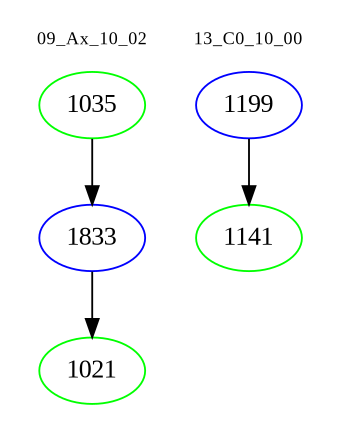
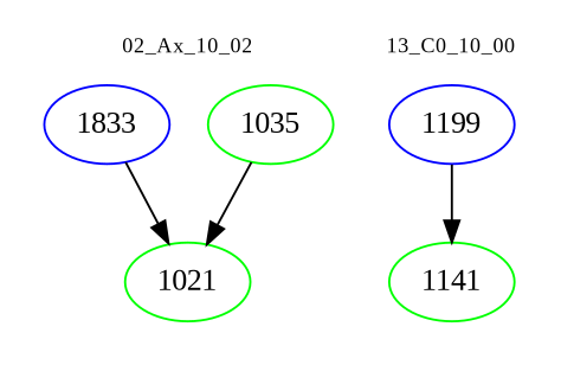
  digraph {
    fontname="Liberation Serif"
    node [color=green fontname="Liberation Serif"]
    edge [color=black fontname="Liberation Serif"]
    n1 [label=1035]
    n2 [color=blue label=1833]
    n3 [label=1021]
    n4 [color=blue label=1199]
    n5 [label=1141]
    subgraph cluster_1 {
      color=white
      fontsize=10
-     label="09_Ax_10_02"
+     label="02_Ax_10_02"
      n1
      n2
      n3
    }
    subgraph cluster_2 {
      color=white
      fontsize=10
      label="13_C0_10_00"
      n4
      n5
    }
-   n1 -> n2
+   n1 -> n3
    n2 -> n3
    n4 -> n5
  }
